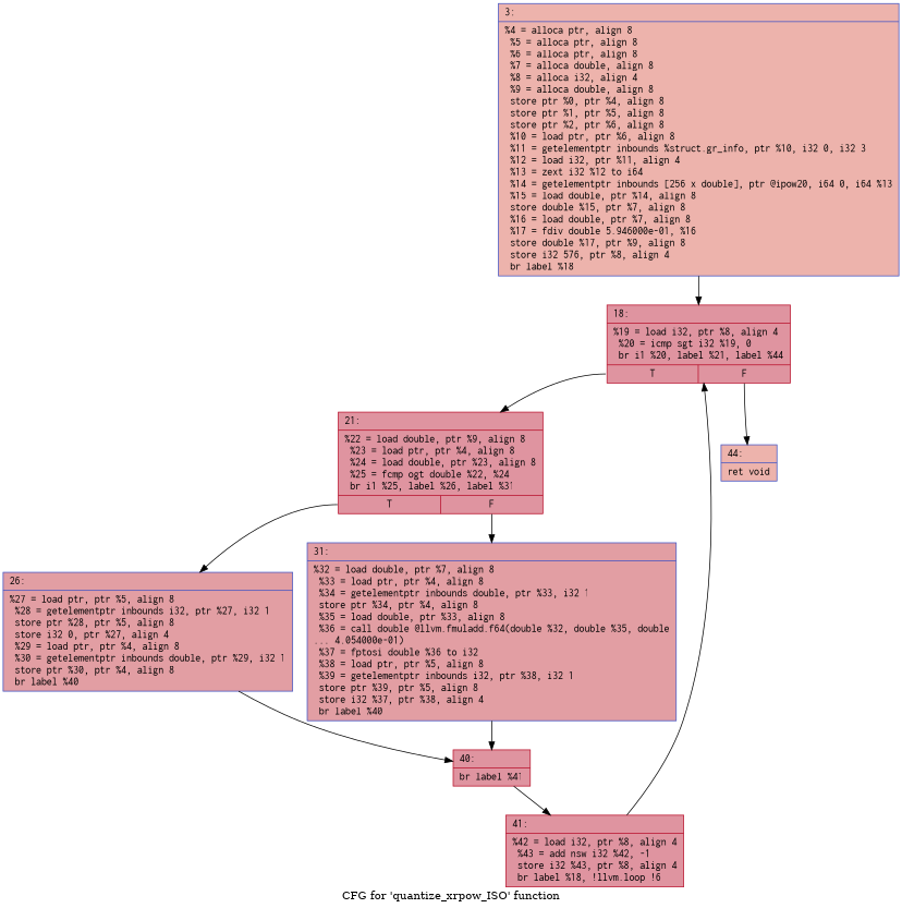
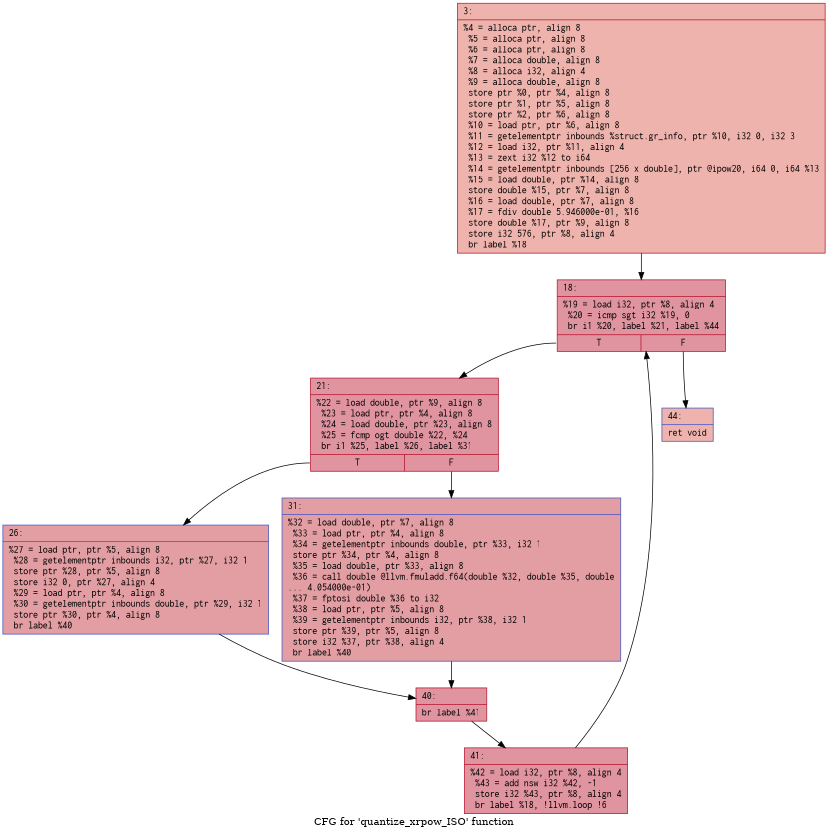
  digraph {
    label="CFG for 'quantize_xrpow_ISO' function"
    node [color="#3d50c3ff" fillcolor="#b70d2870" fontname=Courier shape=record style=filled]
-   n1 [fillcolor="#d6524470" label="{3:\l|  %4 = alloca ptr, align 8\l  %5 = alloca ptr, align 8\l  %6 = alloca ptr, align 8\l  %7 = alloca double, align 8\l  %8 = alloca i32, align 4\l  %9 = alloca double, align 8\l  store ptr %0, ptr %4, align 8\l  store ptr %1, ptr %5, align 8\l  store ptr %2, ptr %6, align 8\l  %10 = load ptr, ptr %6, align 8\l  %11 = getelementptr inbounds %struct.gr_info, ptr %10, i32 0, i32 3\l  %12 = load i32, ptr %11, align 4\l  %13 = zext i32 %12 to i64\l  %14 = getelementptr inbounds [256 x double], ptr @ipow20, i64 0, i64 %13\l  %15 = load double, ptr %14, align 8\l  store double %15, ptr %7, align 8\l  %16 = load double, ptr %7, align 8\l  %17 = fdiv double 5.946000e-01, %16\l  store double %17, ptr %9, align 8\l  store i32 576, ptr %8, align 4\l  br label %18\l}"]
+   n1 [color="#b70d28ff" fillcolor="#d6524470" label="{3:\l|  %4 = alloca ptr, align 8\l  %5 = alloca ptr, align 8\l  %6 = alloca ptr, align 8\l  %7 = alloca double, align 8\l  %8 = alloca i32, align 4\l  %9 = alloca double, align 8\l  store ptr %0, ptr %4, align 8\l  store ptr %1, ptr %5, align 8\l  store ptr %2, ptr %6, align 8\l  %10 = load ptr, ptr %6, align 8\l  %11 = getelementptr inbounds %struct.gr_info, ptr %10, i32 0, i32 3\l  %12 = load i32, ptr %11, align 4\l  %13 = zext i32 %12 to i64\l  %14 = getelementptr inbounds [256 x double], ptr @ipow20, i64 0, i64 %13\l  %15 = load double, ptr %14, align 8\l  store double %15, ptr %7, align 8\l  %16 = load double, ptr %7, align 8\l  %17 = fdiv double 5.946000e-01, %16\l  store double %17, ptr %9, align 8\l  store i32 576, ptr %8, align 4\l  br label %18\l}"]
    n2 [color="#b70d28ff" label="{18:\l|  %19 = load i32, ptr %8, align 4\l  %20 = icmp sgt i32 %19, 0\l  br i1 %20, label %21, label %44\l|{<s0>T|<s1>F}}"]
    n3 [color="#b70d28ff" label="{21:\l|  %22 = load double, ptr %9, align 8\l  %23 = load ptr, ptr %4, align 8\l  %24 = load double, ptr %23, align 8\l  %25 = fcmp ogt double %22, %24\l  br i1 %25, label %26, label %31\l|{<s0>T|<s1>F}}"]
    n4 [fillcolor="#d6524470" label="{44:\l|  ret void\l}"]
    n5 [fillcolor="#be242e70" label="{26:\l|  %27 = load ptr, ptr %5, align 8\l  %28 = getelementptr inbounds i32, ptr %27, i32 1\l  store ptr %28, ptr %5, align 8\l  store i32 0, ptr %27, align 4\l  %29 = load ptr, ptr %4, align 8\l  %30 = getelementptr inbounds double, ptr %29, i32 1\l  store ptr %30, ptr %4, align 8\l  br label %40\l}"]
    n6 [fillcolor="#be242e70" label="{31:\l|  %32 = load double, ptr %7, align 8\l  %33 = load ptr, ptr %4, align 8\l  %34 = getelementptr inbounds double, ptr %33, i32 1\l  store ptr %34, ptr %4, align 8\l  %35 = load double, ptr %33, align 8\l  %36 = call double @llvm.fmuladd.f64(double %32, double %35, double\l... 4.054000e-01)\l  %37 = fptosi double %36 to i32\l  %38 = load ptr, ptr %5, align 8\l  %39 = getelementptr inbounds i32, ptr %38, i32 1\l  store ptr %39, ptr %5, align 8\l  store i32 %37, ptr %38, align 4\l  br label %40\l}"]
    n7 [color="#b70d28ff" label="{40:\l|  br label %41\l}"]
    n8 [color="#b70d28ff" label="{41:\l|  %42 = load i32, ptr %8, align 4\l  %43 = add nsw i32 %42, -1\l  store i32 %43, ptr %8, align 4\l  br label %18, !llvm.loop !6\l}"]
    n1 -> n2
    n2 -> n3 [tailport=s0]
    n2 -> n4 [tailport=s1]
    n3 -> n5 [tailport=s0]
    n3 -> n6 [tailport=s1]
    n5 -> n7
    n6 -> n7
    n7 -> n8
    n8 -> n2
  }
